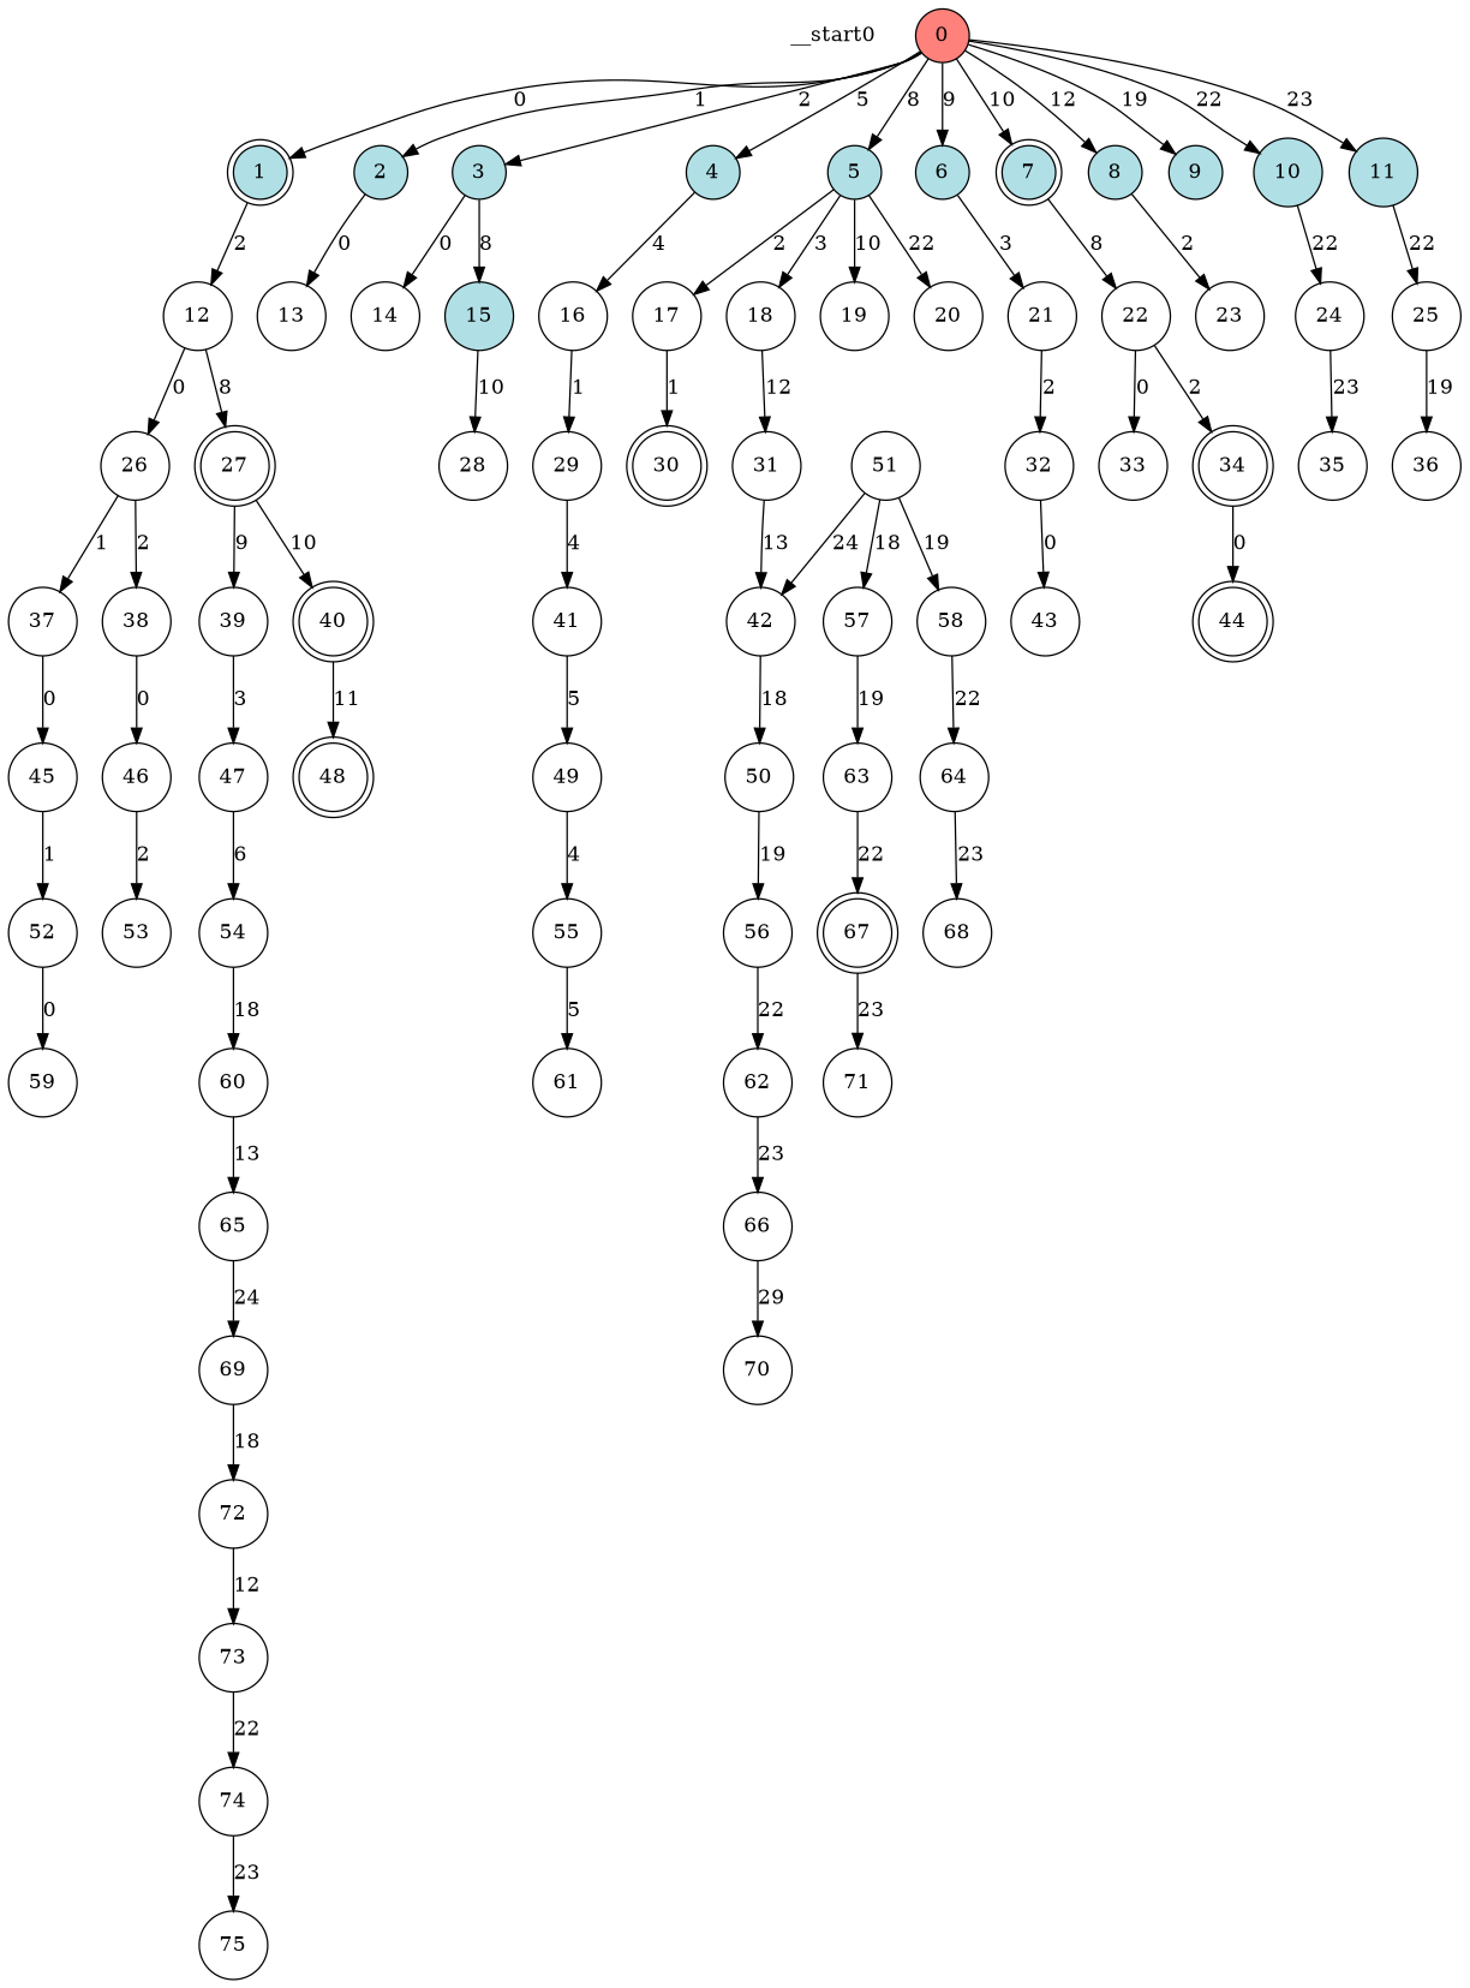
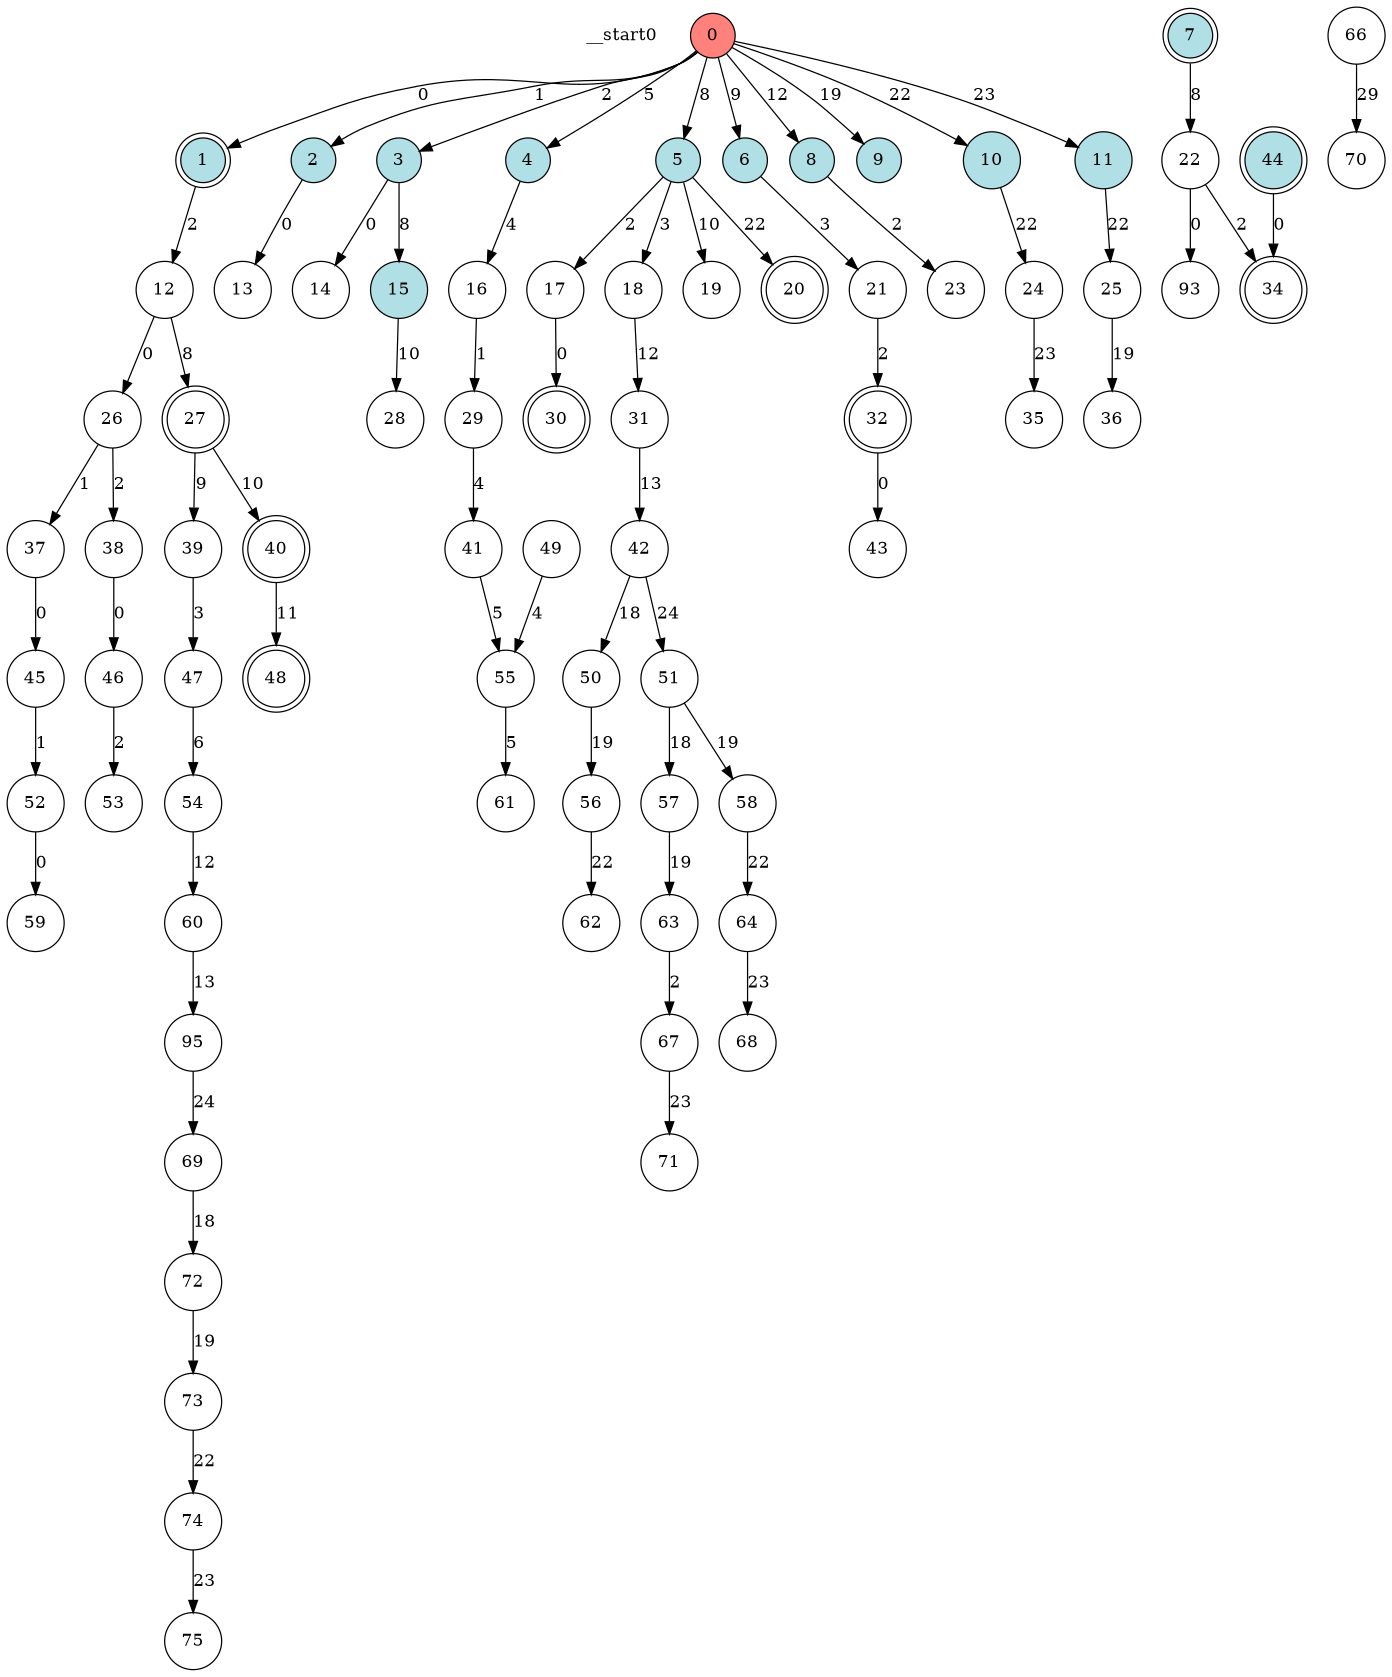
  digraph {
    rankdir=TB
    node [shape=circle color=black fillcolor=white style=filled]
    __start0 [shape=none color="" fillcolor="" style=""]
    n2 [fillcolor="#ff817b" label=0]
    n3 [fillcolor=powderblue label=1 shape=doublecircle style="rounded,filled"]
    n4 [fillcolor=powderblue label=2]
    n5 [fillcolor=powderblue label=3]
    n6 [fillcolor=powderblue label=4]
    n7 [fillcolor=powderblue label=5]
    n8 [fillcolor=powderblue label=6]
    n9 [fillcolor=powderblue label=7 shape=doublecircle style="rounded,filled"]
    n10 [fillcolor=powderblue label=8]
    n11 [fillcolor=powderblue label=9]
    n12 [fillcolor=powderblue label=10]
    n13 [fillcolor=powderblue label=11]
    n14 [label=12]
    n15 [label=13]
    n16 [label=14]
    n17 [fillcolor=powderblue label=15]
    n18 [label=16]
    n19 [label=17]
    n20 [label=18]
    n21 [label=19]
-   n22 [label=20]
+   n22 [label=20 shape=doublecircle]
    n23 [label=21]
    n24 [label=22]
    n25 [label=23]
    n26 [label=24]
    n27 [label=25]
    n28 [label=26]
    n29 [label=27 shape=doublecircle style="rounded,filled"]
    n30 [label=28]
    n31 [label=29]
    n32 [label=30 shape=doublecircle style="rounded,filled"]
    n33 [label=31]
-   n34 [label=32]
-   n35 [label=33]
+   n34 [label=32 shape=doublecircle]
+   n35 [label=93]
    n36 [label=34 shape=doublecircle style="rounded,filled"]
    n37 [label=35]
    n38 [label=36]
    n39 [label=37]
    n40 [label=38]
    n41 [label=39]
    n42 [label=40 shape=doublecircle style="rounded,filled"]
    n43 [label=41]
    n44 [label=42]
    n45 [label=43]
-   n46 [label=44 shape=doublecircle style="rounded,filled"]
+   n46 [fillcolor=powderblue label=44 shape=doublecircle style="rounded,filled"]
    n47 [label=45]
    n48 [label=46]
    n49 [label=47]
    n50 [label=48 shape=doublecircle style="rounded,filled"]
    n51 [label=49]
    n52 [label=50]
    n53 [label=51]
    n54 [label=52]
    n55 [label=53]
    n56 [label=54]
    n57 [label=55]
    n58 [label=56]
    n59 [label=57]
    n60 [label=58]
    n61 [label=59]
    n62 [label=60]
    n63 [label=61]
    n64 [label=62]
    n65 [label=63]
    n66 [label=64]
-   n67 [label=65]
+   n67 [label=95]
    n68 [label=66]
-   n69 [label=67 shape=doublecircle]
+   n69 [label=67]
    n70 [label=68]
    n71 [label=69]
    n72 [label=70]
    n73 [label=71]
    n74 [label=72]
    n75 [label=73]
    n76 [label=74]
    n77 [label=75]
    n2 -> n3 [label=0]
    n2 -> n4 [label=1]
    n2 -> n5 [label=2]
    n2 -> n6 [label=5]
    n2 -> n7 [label=8]
    n2 -> n8 [label=9]
-   n2 -> n9 [label=10]
    n2 -> n10 [label=12]
    n2 -> n11 [label=19]
    n2 -> n12 [label=22]
    n2 -> n13 [label=23]
    n3 -> n14 [label=2]
    n4 -> n15 [label=0]
    n5 -> n16 [label=0]
    n5 -> n17 [label=8]
    n6 -> n18 [label=4]
    n7 -> n19 [label=2]
    n7 -> n20 [label=3]
    n7 -> n21 [label=10]
    n7 -> n22 [label=22]
    n8 -> n23 [label=3]
    n9 -> n24 [label=8]
    n10 -> n25 [label=2]
    n12 -> n26 [label=22]
    n13 -> n27 [label=22]
    n14 -> n28 [label=0]
    n14 -> n29 [label=8]
    n17 -> n30 [label=10]
    n18 -> n31 [label=1]
-   n19 -> n32 [label=1]
+   n19 -> n32 [label=0]
    n20 -> n33 [label=12]
    n23 -> n34 [label=2]
    n24 -> n35 [label=0]
    n24 -> n36 [label=2]
    n26 -> n37 [label=23]
    n27 -> n38 [label=19]
    n28 -> n39 [label=1]
    n28 -> n40 [label=2]
    n29 -> n41 [label=9]
    n29 -> n42 [label=10]
    n31 -> n43 [label=4]
    n33 -> n44 [label=13]
    n34 -> n45 [label=0]
-   n36 -> n46 [label=0]
+   n46 -> n36 [label=0]
    n39 -> n47 [label=0]
    n40 -> n48 [label=0]
    n41 -> n49 [label=3]
    n42 -> n50 [label=11]
-   n43 -> n51 [label=5]
+   n43 -> n57 [label=5]
    n44 -> n52 [label=18]
-   n53 -> n44 [label=24]
+   n44 -> n53 [label=24]
    n47 -> n54 [label=1]
    n48 -> n55 [label=2]
    n49 -> n56 [label=6]
    n51 -> n57 [label=4]
    n52 -> n58 [label=19]
    n53 -> n59 [label=18]
    n53 -> n60 [label=19]
    n54 -> n61 [label=0]
-   n56 -> n62 [label=18]
+   n56 -> n62 [label=12]
    n57 -> n63 [label=5]
    n58 -> n64 [label=22]
    n59 -> n65 [label=19]
    n60 -> n66 [label=22]
    n62 -> n67 [label=13]
-   n64 -> n68 [label=23]
-   n65 -> n69 [label=22]
+   n65 -> n69 [label=2]
    n66 -> n70 [label=23]
    n67 -> n71 [label=24]
    n68 -> n72 [label=29]
    n69 -> n73 [label=23]
    n71 -> n74 [label=18]
-   n74 -> n75 [label=12]
+   n74 -> n75 [label=19]
    n75 -> n76 [label=22]
    n76 -> n77 [label=23]
  }
